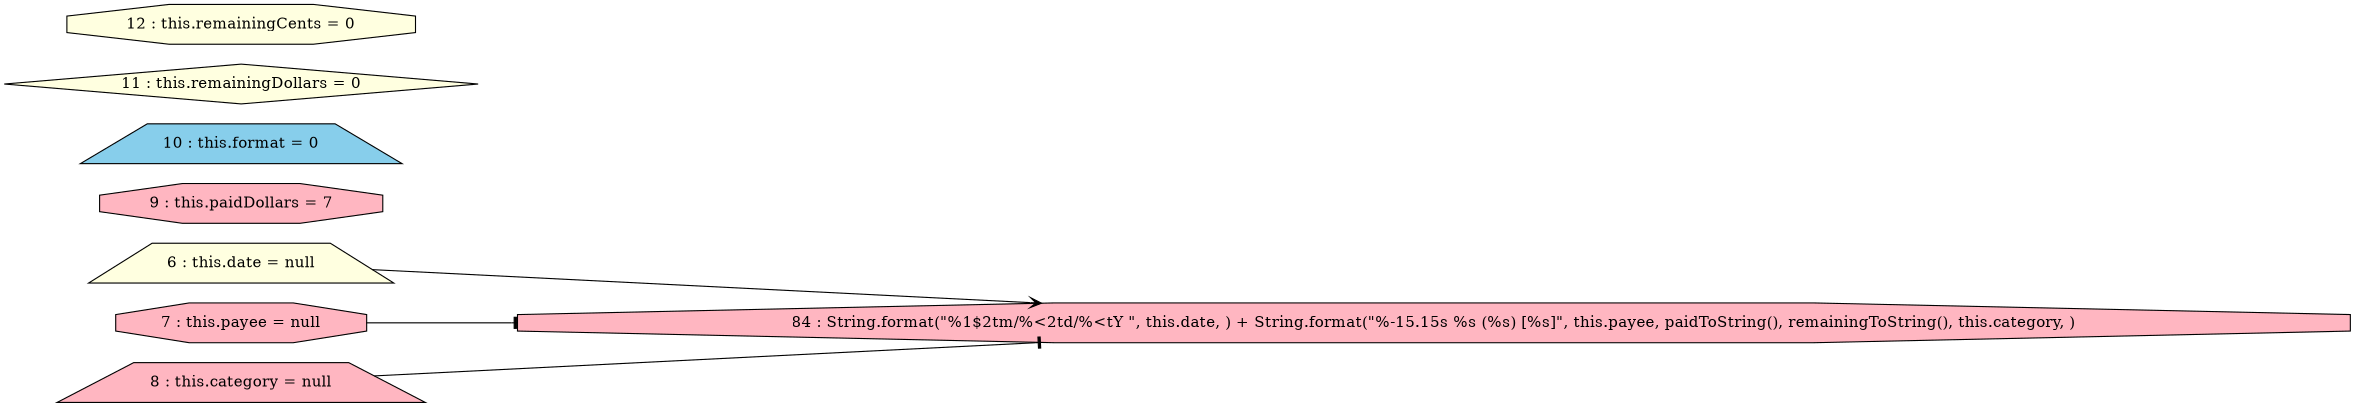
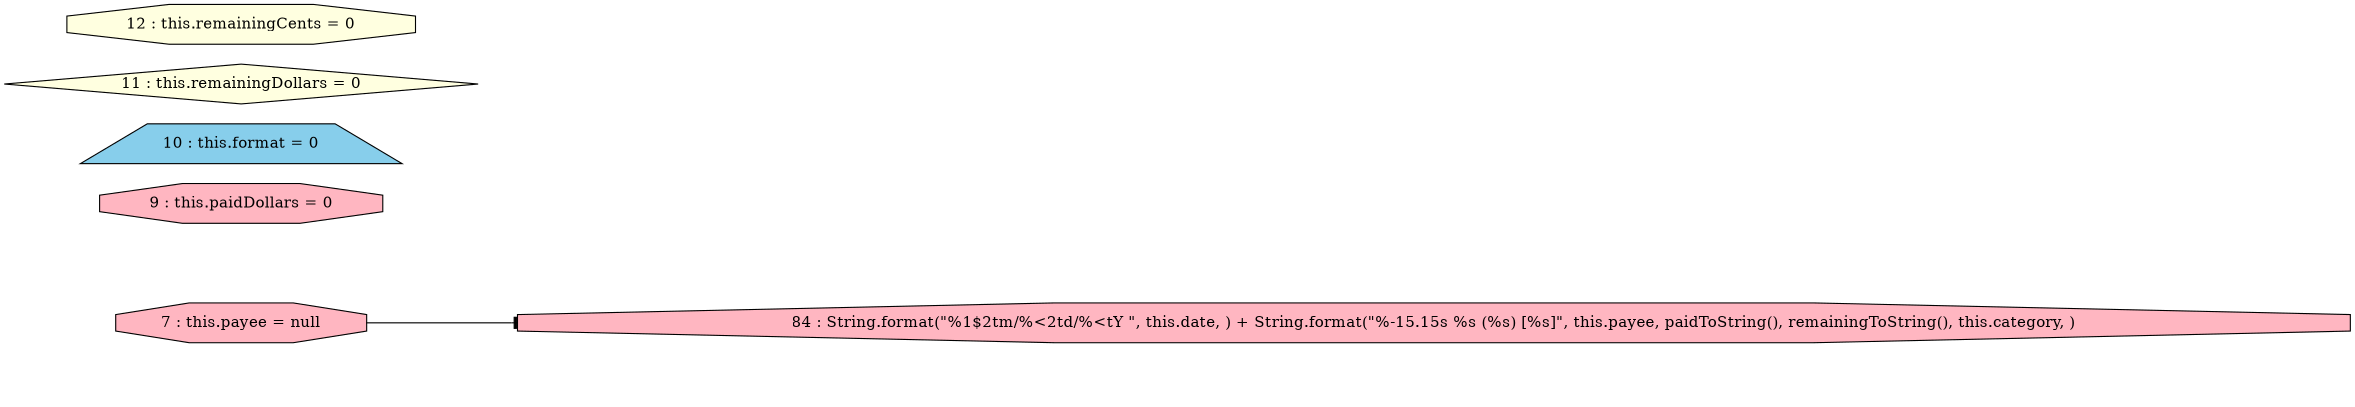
  digraph {
    rankdir=LR
    node [fillcolor=lightpink shape=octagon style=filled]
    edge [arrowhead=tee]
-   "6 : this.date = null" [fillcolor=lightyellow shape=trapezium]
    "84 : String.format(\"%1$2tm/%<2td/%<tY \", this.date, ) + String.format(\"%-15.15s %s (%s) [%s]\", this.payee, paidToString(), remainingToString(), this.category, )"
    "7 : this.payee = null"
-   "8 : this.category = null" [shape=trapezium]
-   "9 : this.paidDollars = 0" [label="9 : this.paidDollars = 7"]
+   "9 : this.paidDollars = 0"
    n6 [fillcolor=skyblue label="10 : this.format = 0" shape=trapezium]
    "11 : this.remainingDollars = 0" [fillcolor=lightyellow shape=diamond]
    "12 : this.remainingCents = 0" [fillcolor=lightyellow]
-   "6 : this.date = null" -> "84 : String.format(\"%1$2tm/%<2td/%<tY \", this.date, ) + String.format(\"%-15.15s %s (%s) [%s]\", this.payee, paidToString(), remainingToString(), this.category, )" [arrowhead=vee]
    "7 : this.payee = null" -> "84 : String.format(\"%1$2tm/%<2td/%<tY \", this.date, ) + String.format(\"%-15.15s %s (%s) [%s]\", this.payee, paidToString(), remainingToString(), this.category, )"
-   "8 : this.category = null" -> "84 : String.format(\"%1$2tm/%<2td/%<tY \", this.date, ) + String.format(\"%-15.15s %s (%s) [%s]\", this.payee, paidToString(), remainingToString(), this.category, )"
  }
